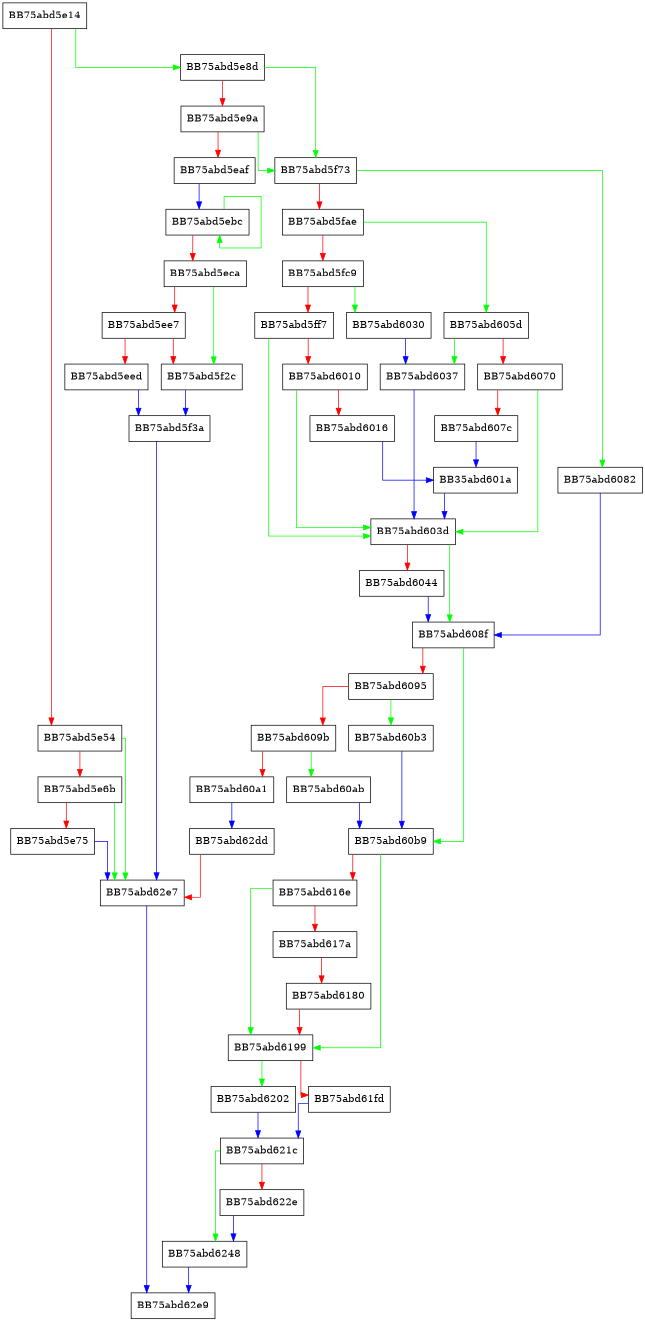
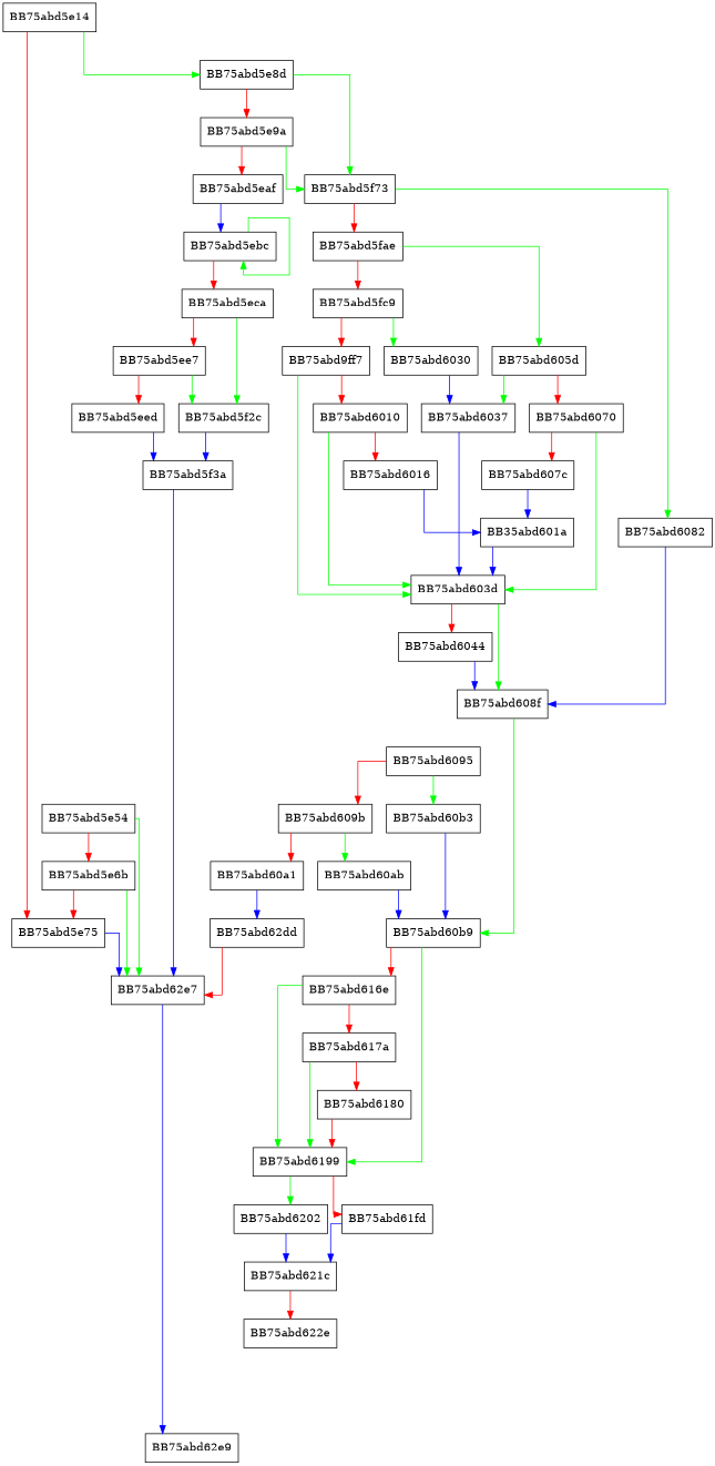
  digraph {
    splines=ortho
    node [shape=box]
    edge [color=red]
    BB75abd5e14
    BB75abd5e8d
    BB75abd5e54
    BB75abd5f73
    BB75abd5e9a
    BB75abd62e7
    BB75abd5e6b
    BB75abd6082
    BB75abd5fae
    BB75abd5eaf
    BB75abd62e9
    BB75abd5e75
    BB75abd608f
    BB75abd605d
    BB75abd5fc9
    BB75abd5ebc
    BB75abd5eca
    BB75abd5f2c
    BB75abd5ee7
    BB75abd5f3a
    BB75abd5eed
    BB75abd60b9
    BB75abd6095
    BB75abd6037
    BB75abd6070
    BB75abd6030
-   BB75abd5ff7
+   BB75abd5ff7 [label=BB75abd9ff7]
    BB75abd603d
    BB75abd607c
    BB75abd6010
    BB75abd6044
    BB75abd6016
    n33 [label=BB35abd601a]
    BB75abd6199
    BB75abd616e
    BB75abd60b3
    BB75abd609b
    BB75abd6202
    BB75abd61fd
    BB75abd617a
    BB75abd60ab
    BB75abd60a1
    BB75abd62dd
    BB75abd621c
    BB75abd6180
-   BB75abd6248
    BB75abd622e
    BB75abd5e14 -> BB75abd5e8d [color=green]
-   BB75abd5e14 -> BB75abd5e54
+   BB75abd5e14 -> BB75abd5e75
    BB75abd5e8d -> BB75abd5f73 [color=green]
    BB75abd5e8d -> BB75abd5e9a
    BB75abd5e54 -> BB75abd62e7 [color=green]
    BB75abd5e54 -> BB75abd5e6b
    BB75abd5f73 -> BB75abd6082 [color=green]
    BB75abd5f73 -> BB75abd5fae
    BB75abd5e9a -> BB75abd5f73 [color=green]
    BB75abd5e9a -> BB75abd5eaf
    BB75abd62e7 -> BB75abd62e9 [color=blue]
    BB75abd5e6b -> BB75abd62e7 [color=green]
    BB75abd5e6b -> BB75abd5e75
    BB75abd6082 -> BB75abd608f [color=blue]
    BB75abd5fae -> BB75abd605d [color=green]
    BB75abd5fae -> BB75abd5fc9
    BB75abd5eaf -> BB75abd5ebc [color=blue]
    BB75abd5e75 -> BB75abd62e7 [color=blue]
    BB75abd608f -> BB75abd60b9 [color=green]
-   BB75abd608f -> BB75abd6095
    BB75abd605d -> BB75abd6037 [color=green]
    BB75abd605d -> BB75abd6070
    BB75abd5fc9 -> BB75abd6030 [color=green]
    BB75abd5fc9 -> BB75abd5ff7
    BB75abd5ebc -> BB75abd5ebc [color=green]
    BB75abd5ebc -> BB75abd5eca
    BB75abd5eca -> BB75abd5f2c [color=green]
    BB75abd5eca -> BB75abd5ee7
    BB75abd5f2c -> BB75abd5f3a [color=blue]
-   BB75abd5ee7 -> BB75abd5f2c
+   BB75abd5ee7 -> BB75abd5f2c [color=green]
    BB75abd5ee7 -> BB75abd5eed
    BB75abd5f3a -> BB75abd62e7 [color=blue]
    BB75abd5eed -> BB75abd5f3a [color=blue]
    BB75abd60b9 -> BB75abd6199 [color=green]
    BB75abd60b9 -> BB75abd616e
    BB75abd6095 -> BB75abd60b3 [color=green]
    BB75abd6095 -> BB75abd609b
    BB75abd6037 -> BB75abd603d [color=blue]
    BB75abd6070 -> BB75abd603d [color=green]
    BB75abd6070 -> BB75abd607c
    BB75abd6030 -> BB75abd6037 [color=blue]
    BB75abd5ff7 -> BB75abd603d [color=green]
    BB75abd5ff7 -> BB75abd6010
    BB75abd603d -> BB75abd608f [color=green]
    BB75abd603d -> BB75abd6044
    BB75abd607c -> n33 [color=blue]
    BB75abd6010 -> BB75abd603d [color=green]
    BB75abd6010 -> BB75abd6016
    BB75abd6044 -> BB75abd608f [color=blue]
    BB75abd6016 -> n33 [color=blue]
    n33 -> BB75abd603d [color=blue]
    BB75abd6199 -> BB75abd6202 [color=green]
    BB75abd6199 -> BB75abd61fd
    BB75abd616e -> BB75abd6199 [color=green]
    BB75abd616e -> BB75abd617a
    BB75abd60b3 -> BB75abd60b9 [color=blue]
    BB75abd609b -> BB75abd60ab [color=green]
    BB75abd609b -> BB75abd60a1
    BB75abd6202 -> BB75abd621c [color=blue]
    BB75abd61fd -> BB75abd621c [color=blue]
+   BB75abd617a -> BB75abd6199 [color=green]
    BB75abd617a -> BB75abd6180
    BB75abd60ab -> BB75abd60b9 [color=blue]
    BB75abd60a1 -> BB75abd62dd [color=blue]
    BB75abd62dd -> BB75abd62e7
-   BB75abd621c -> BB75abd6248 [color=green]
    BB75abd621c -> BB75abd622e
    BB75abd6180 -> BB75abd6199
-   BB75abd6248 -> BB75abd62e9 [color=blue]
-   BB75abd622e -> BB75abd6248 [color=blue]
  }
